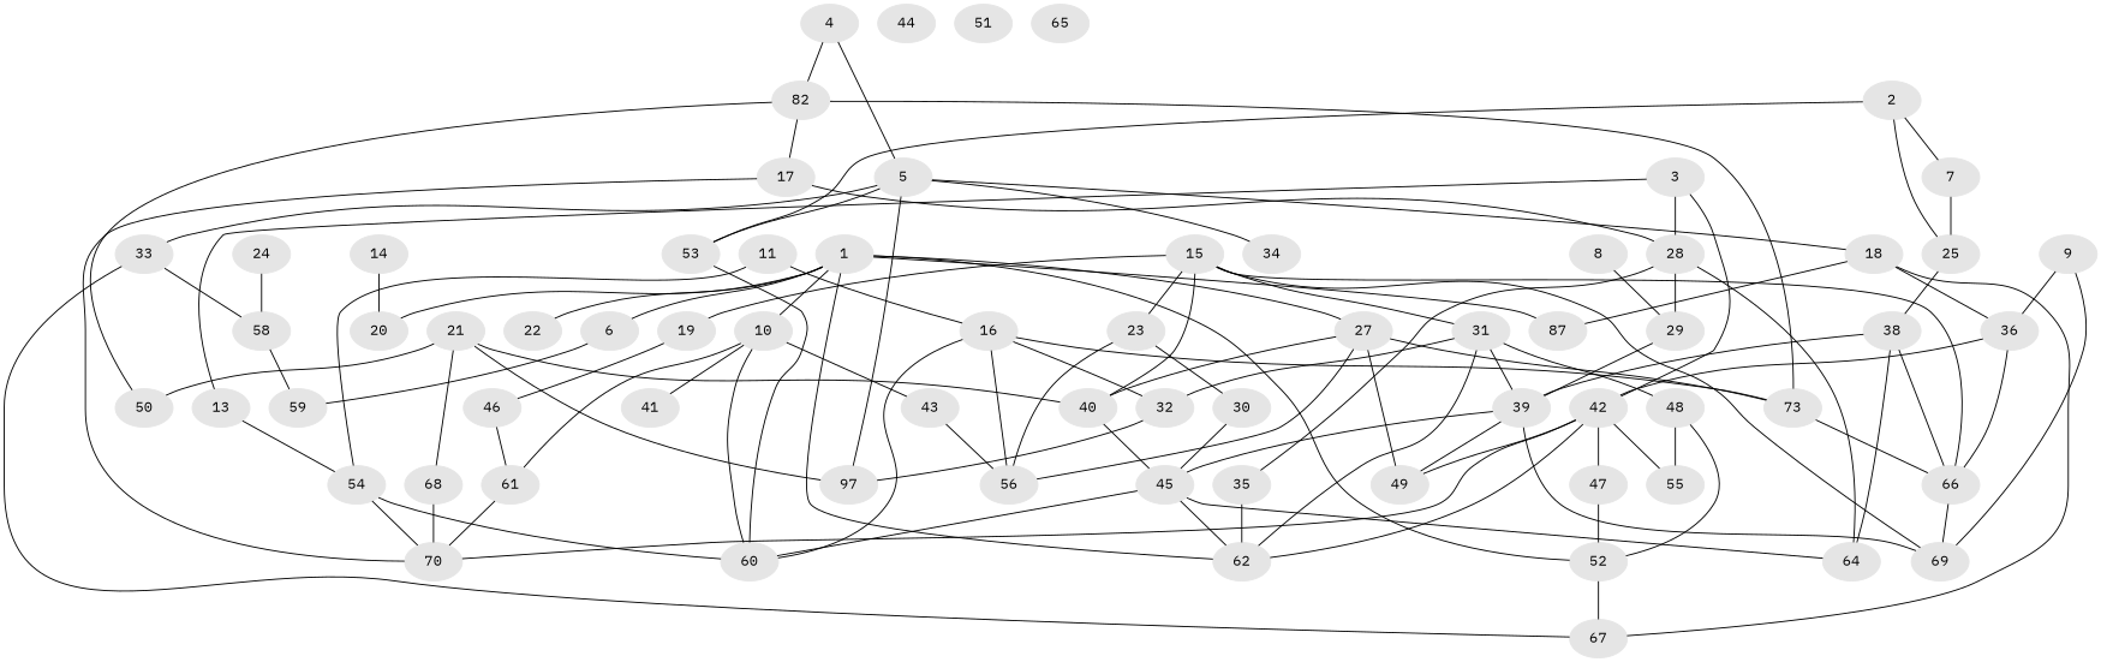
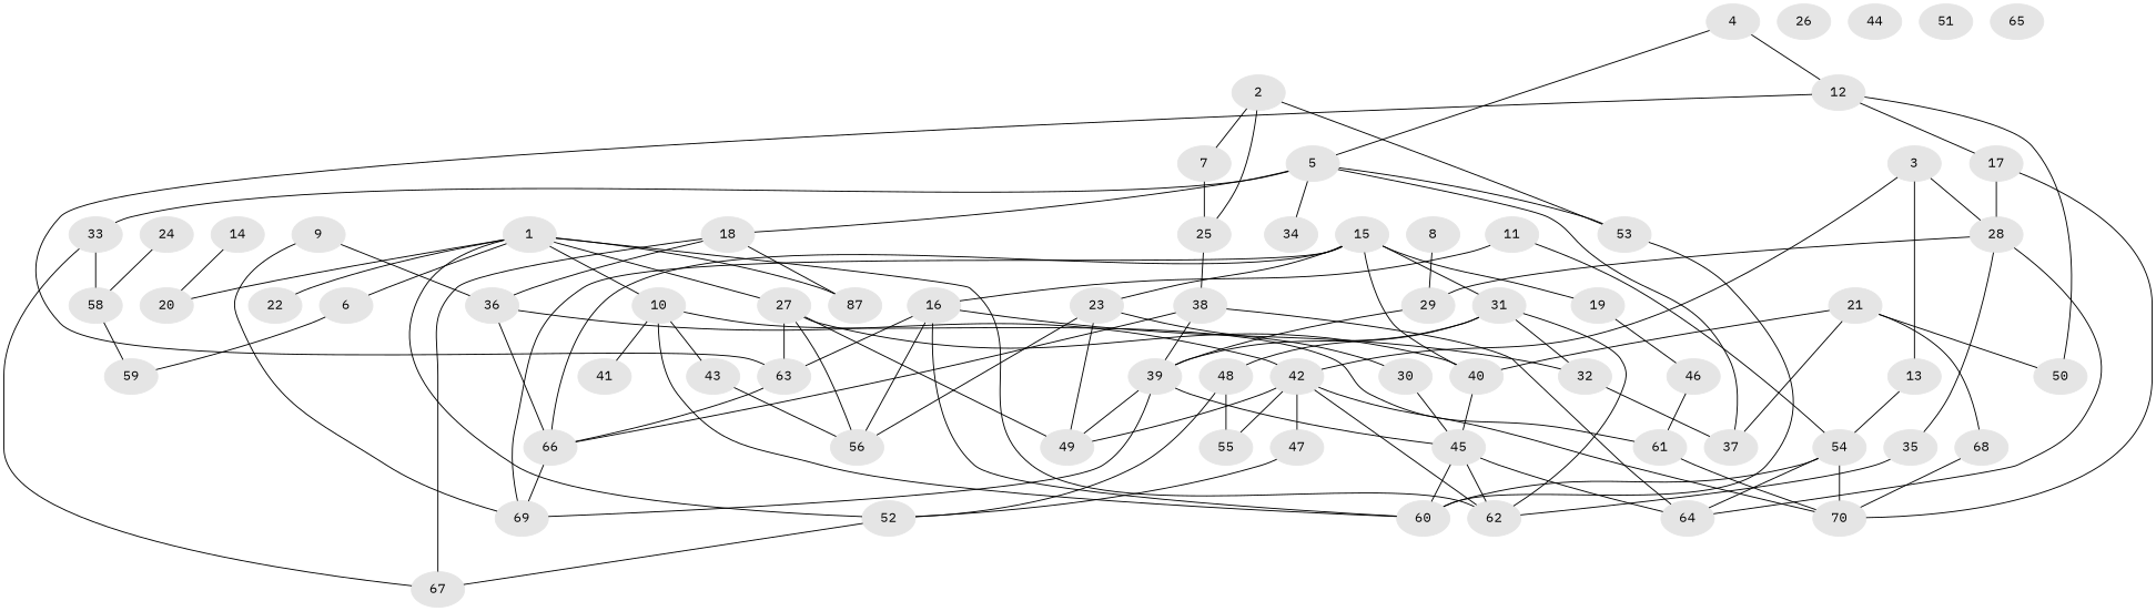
  graph {
    fontname="IBM Plex Mono"
    node [color=gray90 fontname="IBM Plex Mono" style=filled]
    edge [fontname="IBM Plex Mono"]
    1
    6
    10
    20
    22
    27
    52
    n8 [label=87]
    62
    59
    41
    43
    60
    61
-   63 [label=73]
+   63
    40
    56
    49
    67
    2
    7
    25
    53
    38
    3
    13
    28
    42
    54
    29
    35
    64
    70
    47
    55
    4
    5
-   12 [label=82]
+   12
    18
    33
    34
-   37 [label=97]
+   37
    17
    50
    36
    58
    8
    39
    9
    69
    66
    11
    16
    32
    14
    15
    19
    23
    31
    46
    30
    48
    45
    21
    68
    24
+   26
    44
    51
    65
    1 -- 6
    1 -- 10
    1 -- 20
    1 -- 22
    1 -- 27
    1 -- 52
    1 -- n8
    1 -- 62
    6 -- 59
    10 -- 41
    10 -- 43
    10 -- 60
    10 -- 61
    27 -- 63
    27 -- 40
    27 -- 56
    27 -- 49
    52 -- 67
    43 -- 56
    61 -- 70
    63 -- 66
    40 -- 45
    2 -- 7
    2 -- 25
    2 -- 53
    7 -- 25
    25 -- 38
    53 -- 60
    38 -- 64
    38 -- 39
    38 -- 66
    3 -- 13
    3 -- 28
    3 -- 42
    13 -- 54
    28 -- 29
    28 -- 35
    28 -- 64
    42 -- 62
    42 -- 49
    42 -- 70
    42 -- 47
    42 -- 55
    54 -- 60
+   54 -- 64
    54 -- 70
    29 -- 39
    35 -- 62
    47 -- 52
    4 -- 5
    4 -- 12
    5 -- 53
    5 -- 18
    5 -- 33
    5 -- 34
    5 -- 37
    12 -- 63
    12 -- 17
    12 -- 50
    18 -- n8
    18 -- 67
    18 -- 36
    33 -- 67
    33 -- 58
    17 -- 28
    17 -- 70
    36 -- 42
    36 -- 66
    58 -- 59
    8 -- 29
    39 -- 49
    39 -- 69
    39 -- 45
    9 -- 36
    9 -- 69
    66 -- 69
    11 -- 54
    11 -- 16
    16 -- 60
    16 -- 63
    16 -- 56
    16 -- 32
    32 -- 37
    14 -- 20
    15 -- 40
    15 -- 69
    15 -- 66
    15 -- 19
    15 -- 23
    15 -- 31
    19 -- 46
    23 -- 56
+   23 -- 49
    23 -- 30
    31 -- 62
    31 -- 39
    31 -- 32
    31 -- 48
    46 -- 61
    30 -- 45
    48 -- 52
    48 -- 55
    45 -- 62
    45 -- 60
    45 -- 64
    21 -- 40
    21 -- 37
    21 -- 50
    21 -- 68
    68 -- 70
    24 -- 58
  }
